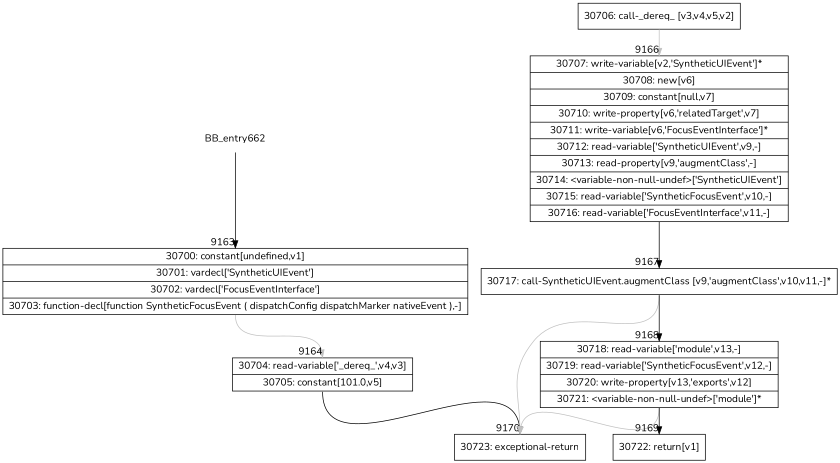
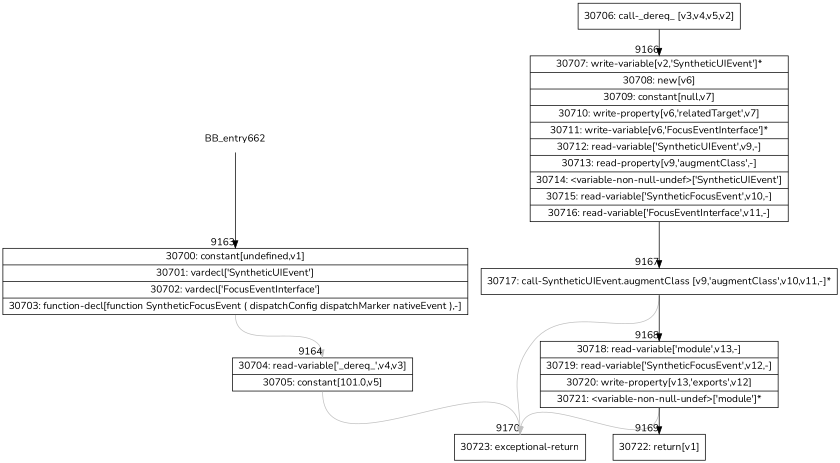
  digraph {
    fontname=Nunito
    rankdir=TD
    node [fontname=Nunito shape=record]
    edge [fontname=Nunito headport=n tailport=s]
    BB_entry662 [shape=none]
    n2 [label="{30700: constant[undefined,v1]|30701: vardecl['SyntheticUIEvent']|30702: vardecl['FocusEventInterface']|30703: function-decl[function SyntheticFocusEvent ( dispatchConfig dispatchMarker nativeEvent ),-]}"]
    n3 [label="{30704: read-variable['_dereq_',v4,v3]|30705: constant[101.0,v5]}"]
    n4 [label="{30723: exceptional-return}"]
    n5 [label="{30706: call-_dereq_ [v3,v4,v5,v2]}"]
    n6 [label="{30707: write-variable[v2,'SyntheticUIEvent']*|30708: new[v6]|30709: constant[null,v7]|30710: write-property[v6,'relatedTarget',v7]|30711: write-variable[v6,'FocusEventInterface']*|30712: read-variable['SyntheticUIEvent',v9,-]|30713: read-property[v9,'augmentClass',-]|30714: \<variable-non-null-undef\>['SyntheticUIEvent']|30715: read-variable['SyntheticFocusEvent',v10,-]|30716: read-variable['FocusEventInterface',v11,-]}"]
    n7 [label="{30717: call-SyntheticUIEvent.augmentClass [v9,'augmentClass',v10,v11,-]*}"]
    n8 [label="{30718: read-variable['module',v13,-]|30719: read-variable['SyntheticFocusEvent',v12,-]|30720: write-property[v13,'exports',v12]|30721: \<variable-non-null-undef\>['module']*}"]
    n9 [label="{30722: return[v1]}"]
    BB_entry662 -> n2 [headlabel="    9163"]
    n2 -> n3 [color=gray headlabel="      9164"]
-   n3 -> n4 [color=black headlabel="      9170"]
-   n5 -> n6 [headlabel="      9166" color=gray]
+   n3 -> n4 [color=gray headlabel="      9170"]
+   n5 -> n6 [headlabel="      9166"]
    n6 -> n7 [headlabel="      9167"]
    n7 -> n4 [color=gray]
    n7 -> n8 [headlabel="      9168"]
    n8 -> n4 [color=gray]
    n8 -> n9 [headlabel="      9169"]
  }
